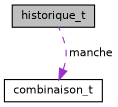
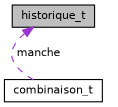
  digraph {
    node [color=black fontname=Helvetica fontsize=10 shape=record style=filled]
    n1 [fillcolor=grey75 fontcolor=black height=0.2 label=historique_t width=0.4]
    n2 [fillcolor=white height=0.2 label=combinaison_t width=0.4]
-   n2 -> n1 [color=darkorchid3 dir=back fontname=Helvetica fontsize=10 label=" manche" labelfontname=Helvetica labelfontsize=10 style=dashed]
+   n1 -> n2 [color=darkorchid3 dir=back fontname=Helvetica fontsize=10 label=" manche" labelfontname=Helvetica labelfontsize=10 style=dashed]
  }
